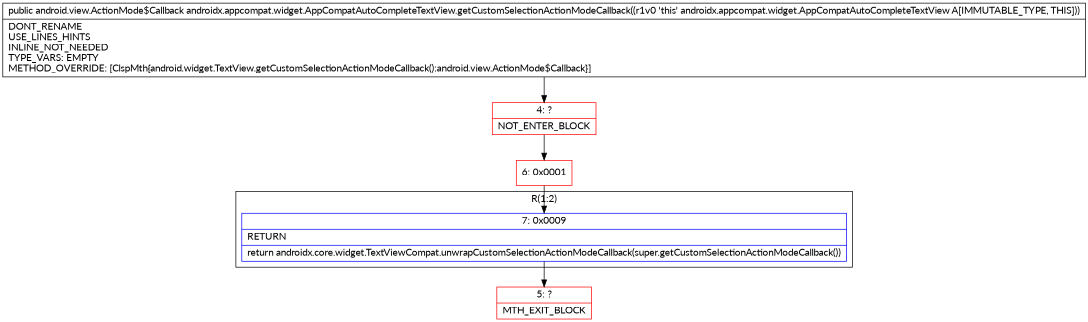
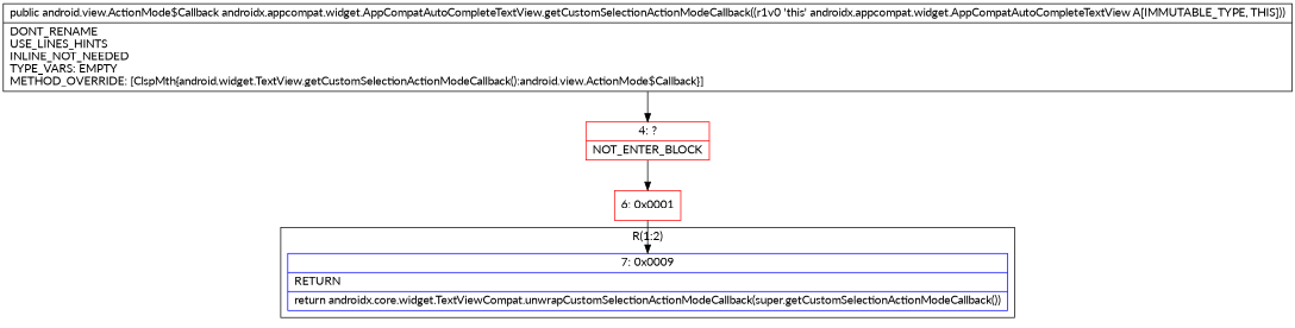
  digraph {
    fontname=Lato
    node [color=red fontname=Lato shape=record]
    edge [fontname=Lato]
    n1 [color=blue label="{7\:\ 0x0009|RETURN\l|return androidx.core.widget.TextViewCompat.unwrapCustomSelectionActionModeCallback(super.getCustomSelectionActionModeCallback())\l}"]
-   n2 [label="{5\:\ ?|MTH_EXIT_BLOCK\l}"]
    n3 [label="{4\:\ ?|NOT_ENTER_BLOCK\l}"]
    n4 [label="{6\:\ 0x0001}"]
    n5 [label="{public android.view.ActionMode$Callback androidx.appcompat.widget.AppCompatAutoCompleteTextView.getCustomSelectionActionModeCallback((r1v0 'this' androidx.appcompat.widget.AppCompatAutoCompleteTextView A[IMMUTABLE_TYPE, THIS]))  | DONT_RENAME\lUSE_LINES_HINTS\lINLINE_NOT_NEEDED\lTYPE_VARS: EMPTY\lMETHOD_OVERRIDE: [ClspMth\{android.widget.TextView.getCustomSelectionActionModeCallback():android.view.ActionMode$Callback\}]\l}" color=""]
    subgraph cluster_1 {
      label="R(1:2)"
      n1
    }
-   n1 -> n2
    n3 -> n4
    n4 -> n1
    n5 -> n3
  }
